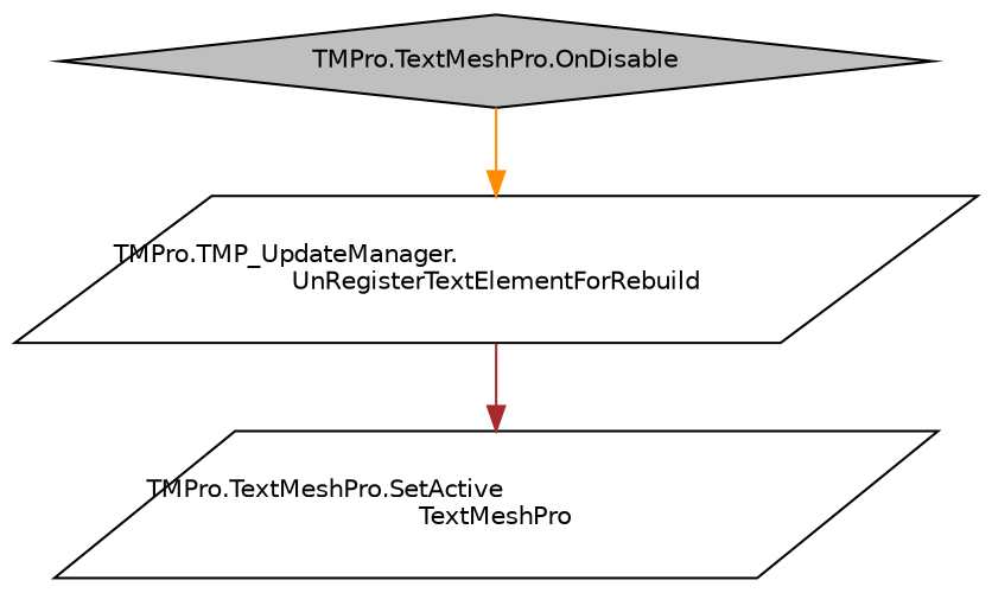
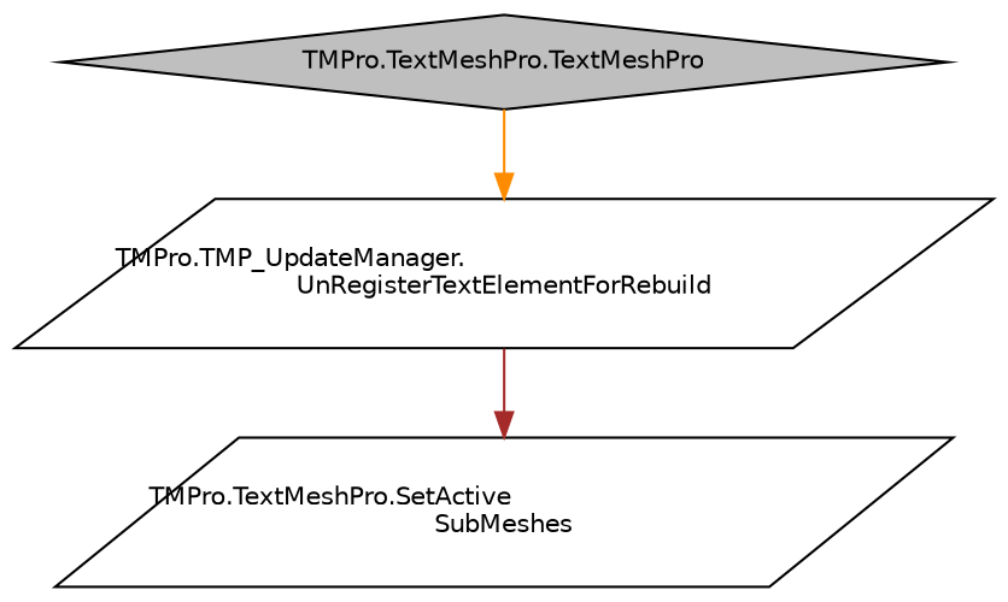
  digraph {
    rankdir=TB
    node [color=black fillcolor=white fontname=Helvetica fontsize=10 shape=parallelogram style=filled]
    edge [fontname=Helvetica fontsize=10 labelfontname=Helvetica labelfontsize=10 style=solid]
-   n1 [fillcolor=grey75 fontcolor=black height=0.2 label="TMPro.TextMeshPro.OnDisable" shape=diamond width=0.4]
+   n1 [fillcolor=grey75 fontcolor=black height=0.2 label="TMPro.TextMeshPro.TextMeshPro" shape=diamond width=0.4]
    n2 [height=0.2 label="TMPro.TMP_UpdateManager.\lUnRegisterTextElementForRebuild" width=0.4]
-   n3 [height=0.2 label="TMPro.TextMeshPro.SetActive\lTextMeshPro" width=0.4]
+   n3 [height=0.2 label="TMPro.TextMeshPro.SetActive\lSubMeshes" width=0.4]
    n1 -> n2 [color=darkorange]
    n2 -> n3 [color=brown]
  }
